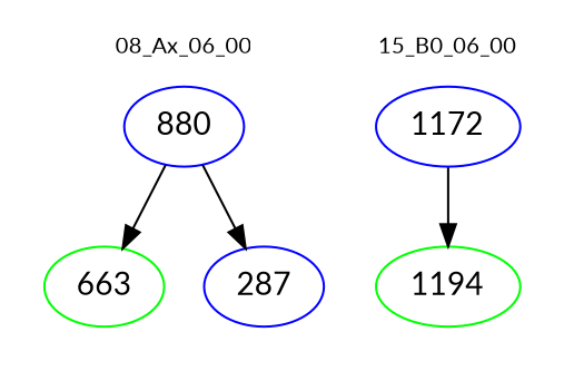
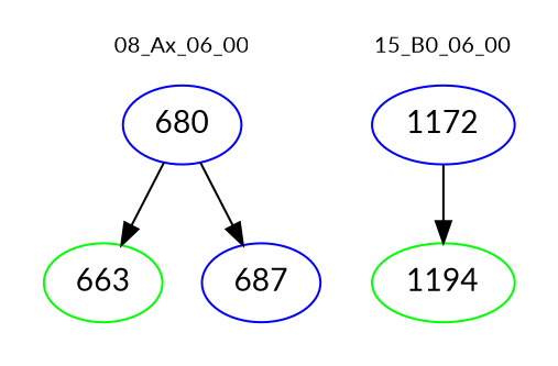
  digraph {
    fontname=Lato
    node [color=blue fontname=Lato]
    edge [color=black fontname=Lato]
-   n1 [label=880]
+   n1 [label=680]
    n2 [color=green label=663]
-   n3 [label=287]
+   n3 [label=687]
    n4 [label=1172]
    n5 [color=green label=1194]
    subgraph cluster_1 {
      color=white
      fontsize=10
      label="08_Ax_06_00"
      n1
      n2
      n3
    }
    subgraph cluster_2 {
      color=white
      fontsize=10
      label="15_B0_06_00"
      n4
      n5
    }
    n1 -> n2
    n1 -> n3
    n4 -> n5
  }
